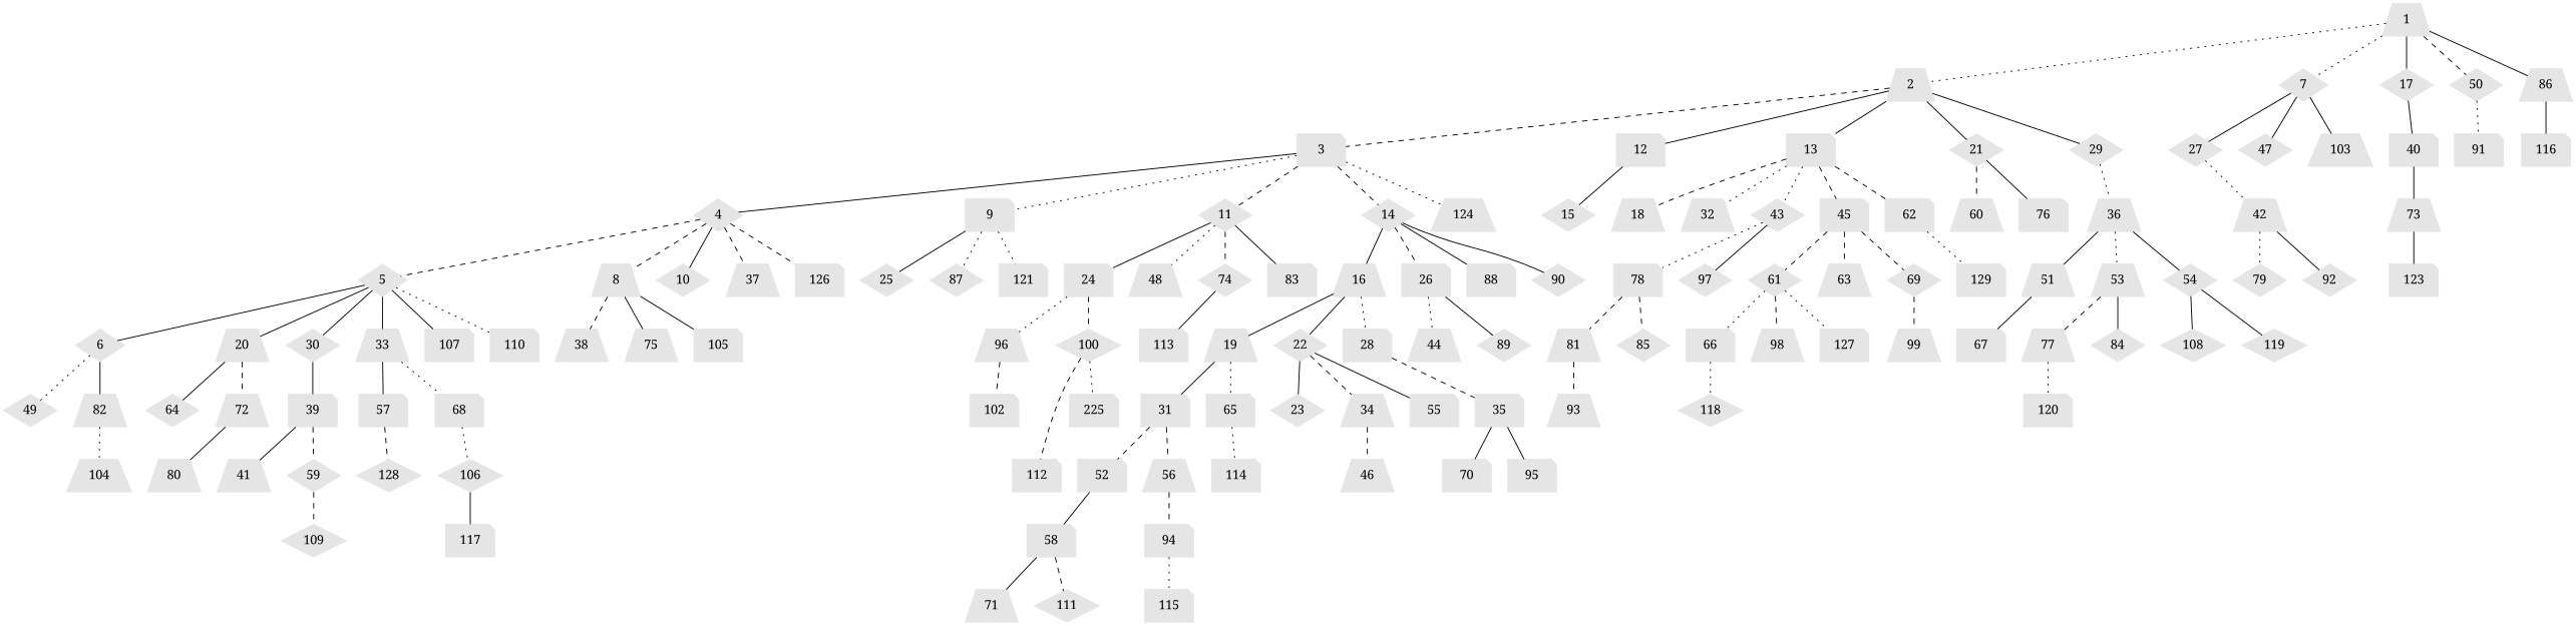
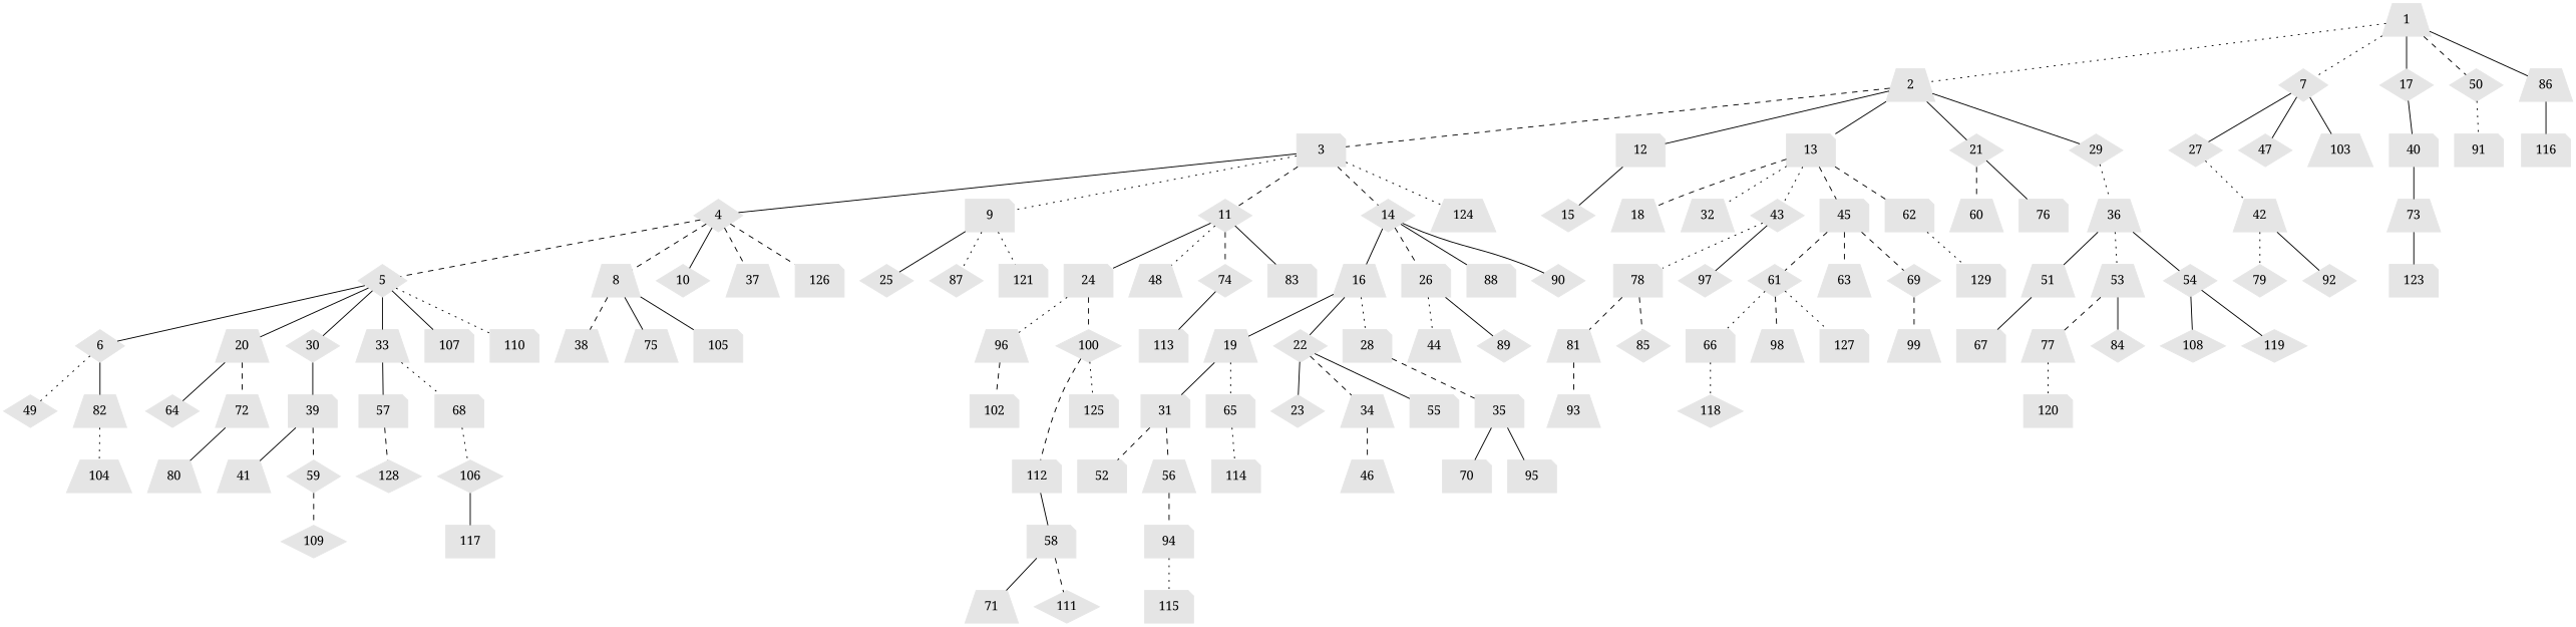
  graph {
    fontname="Noto Serif"
    node [color=gray90 fontname="Noto Serif" shape=note style=filled]
    edge [fontname="Noto Serif" style=solid]
    1 [shape=trapezium]
    2 [shape=trapezium]
    7 [shape=diamond]
    17 [shape=diamond]
    50 [shape=diamond]
    86 [shape=trapezium]
    3
    12
    13
    21 [shape=diamond]
    29 [shape=diamond]
    27 [shape=diamond]
    47 [shape=diamond]
    103 [shape=trapezium]
    40
    91
    116
    4 [shape=diamond]
    9
    11 [shape=diamond]
    14 [shape=diamond]
    124 [shape=trapezium]
    15 [shape=diamond]
    18 [shape=trapezium]
    32 [shape=trapezium]
    43 [shape=diamond]
    45
    62
    60 [shape=trapezium]
    76
    36 [shape=trapezium]
    5 [shape=diamond]
    8 [shape=trapezium]
    10 [shape=diamond]
    37 [shape=trapezium]
    126
    25 [shape=diamond]
    87 [shape=diamond]
    121
    24
    48 [shape=trapezium]
    74 [shape=diamond]
    83
    16 [shape=trapezium]
    26
    88
    90 [shape=diamond]
    6 [shape=diamond]
    20 [shape=trapezium]
    30 [shape=diamond]
    33 [shape=trapezium]
    107
    110
    38 [shape=trapezium]
    75 [shape=trapezium]
    105
    49 [shape=diamond]
    82 [shape=trapezium]
    64 [shape=diamond]
    72 [shape=trapezium]
    39
    57
    68
    104 [shape=trapezium]
    42 [shape=trapezium]
    96 [shape=trapezium]
    100 [shape=diamond]
    113
    78
    97 [shape=diamond]
    61 [shape=diamond]
    63 [shape=trapezium]
    69 [shape=diamond]
    129
    19 [shape=trapezium]
    22 [shape=diamond]
    28
    44 [shape=trapezium]
    89 [shape=diamond]
    31
    65
    23 [shape=diamond]
    34 [shape=trapezium]
    55
    35
    73 [shape=trapezium]
    52
    56 [shape=trapezium]
    114
    80 [shape=trapezium]
    46 [shape=trapezium]
    102
    112
-   125 [label=225]
+   125
    79 [shape=diamond]
    92 [shape=diamond]
    70
    95
    51 [shape=trapezium]
    53 [shape=trapezium]
    54 [shape=diamond]
    41 [shape=trapezium]
    59 [shape=diamond]
    58
    94
    128 [shape=diamond]
    106 [shape=diamond]
    67
    77 [shape=trapezium]
    84 [shape=diamond]
    108 [shape=diamond]
    119 [shape=diamond]
    109 [shape=diamond]
    123
    81 [shape=trapezium]
    85 [shape=diamond]
    66
    98 [shape=trapezium]
    127
    99 [shape=trapezium]
    71 [shape=trapezium]
    111 [shape=diamond]
    120
    115
    118 [shape=diamond]
    117
    93 [shape=trapezium]
    1 -- 2 [style=dotted]
    1 -- 7 [style=dotted]
    1 -- 17
    1 -- 50 [style=dashed]
    1 -- 86
    2 -- 3 [style=dashed]
    2 -- 12
    2 -- 13
    2 -- 21
    2 -- 29
    7 -- 27
    7 -- 47
    7 -- 103
    17 -- 40
    50 -- 91 [style=dotted]
    86 -- 116
    3 -- 4
    3 -- 9 [style=dotted]
    3 -- 11 [style=dashed]
    3 -- 14 [style=dashed]
    3 -- 124 [style=dotted]
    12 -- 15
    13 -- 18 [style=dashed]
    13 -- 32 [style=dotted]
    13 -- 43 [style=dotted]
    13 -- 45 [style=dashed]
    13 -- 62 [style=dashed]
    21 -- 60 [style=dashed]
    21 -- 76
    29 -- 36 [style=dotted]
    27 -- 42 [style=dotted]
    40 -- 73
    4 -- 5 [style=dashed]
    4 -- 8 [style=dashed]
    4 -- 10
    4 -- 37 [style=dashed]
    4 -- 126 [style=dashed]
    9 -- 25
    9 -- 87 [style=dotted]
    9 -- 121 [style=dotted]
    11 -- 24
    11 -- 48 [style=dotted]
    11 -- 74 [style=dashed]
    11 -- 83
    14 -- 16
    14 -- 26 [style=dashed]
    14 -- 88
    14 -- 90
    43 -- 78 [style=dotted]
    43 -- 97
    45 -- 61 [style=dashed]
    45 -- 63 [style=dashed]
    45 -- 69 [style=dashed]
    62 -- 129 [style=dotted]
    36 -- 51
    36 -- 53 [style=dotted]
    36 -- 54
    5 -- 6
    5 -- 20
    5 -- 30
    5 -- 33
    5 -- 107
    5 -- 110 [style=dotted]
    8 -- 38 [style=dashed]
    8 -- 75
    8 -- 105
    24 -- 96 [style=dotted]
    24 -- 100 [style=dashed]
    74 -- 113
    16 -- 19
    16 -- 22
    16 -- 28 [style=dotted]
    26 -- 44 [style=dotted]
    26 -- 89
    6 -- 49 [style=dotted]
    6 -- 82
    20 -- 64
    20 -- 72 [style=dashed]
    30 -- 39
    33 -- 57
    33 -- 68 [style=dotted]
    82 -- 104 [style=dotted]
    72 -- 80
    39 -- 41
    39 -- 59 [style=dashed]
    57 -- 128 [style=dashed]
    68 -- 106 [style=dotted]
    42 -- 79 [style=dotted]
    42 -- 92
    96 -- 102 [style=dashed]
    100 -- 112 [style=dashed]
    100 -- 125 [style=dotted]
    78 -- 81 [style=dashed]
    78 -- 85 [style=dashed]
    61 -- 66 [style=dotted]
    61 -- 98 [style=dashed]
    61 -- 127 [style=dotted]
    69 -- 99 [style=dashed]
    19 -- 31
    19 -- 65 [style=dotted]
    22 -- 23
    22 -- 34 [style=dashed]
    22 -- 55
    28 -- 35 [style=dashed]
    31 -- 52 [style=dashed]
    31 -- 56 [style=dashed]
    65 -- 114 [style=dotted]
    34 -- 46 [style=dashed]
    35 -- 70
    35 -- 95
    73 -- 123
-   52 -- 58
+   112 -- 58
    56 -- 94 [style=dashed]
    51 -- 67
    53 -- 77 [style=dashed]
    53 -- 84
    54 -- 108
    54 -- 119
    59 -- 109 [style=dashed]
    58 -- 71
    58 -- 111 [style=dashed]
    94 -- 115 [style=dotted]
    106 -- 117
    77 -- 120 [style=dotted]
    81 -- 93 [style=dashed]
    66 -- 118 [style=dotted]
  }
